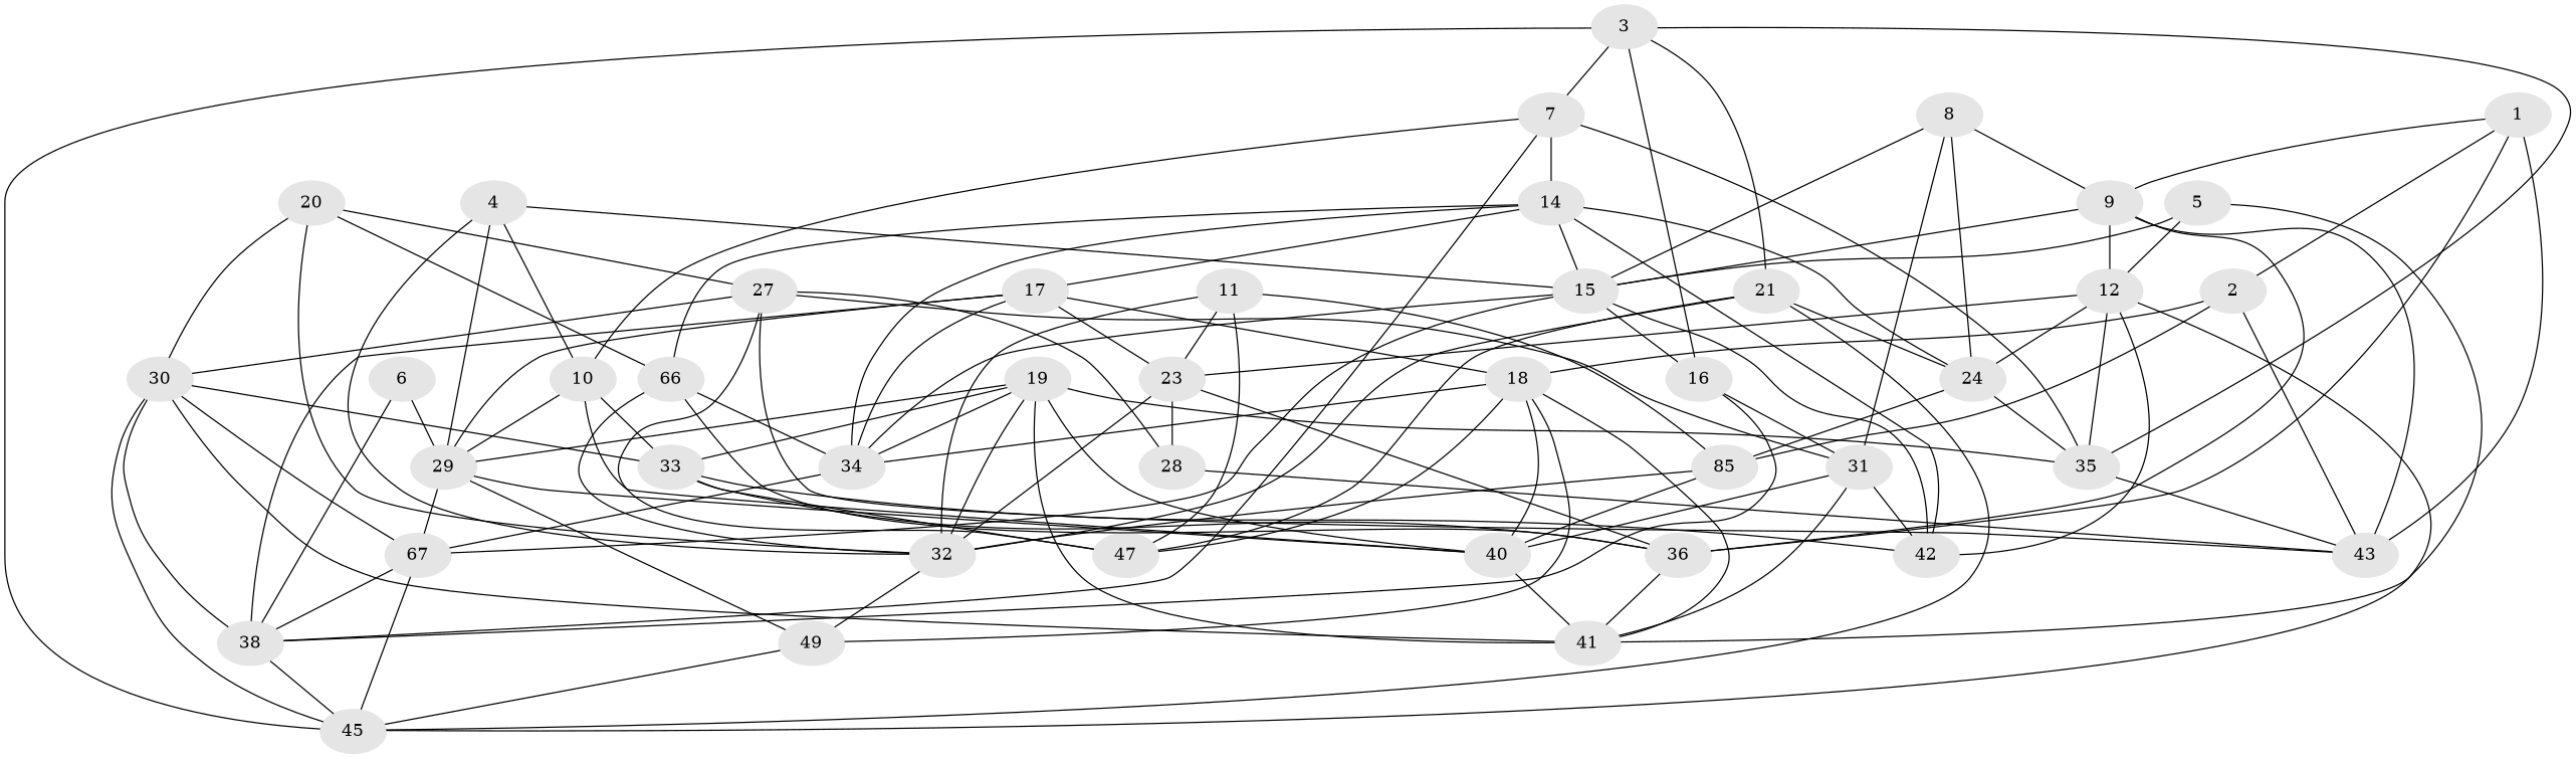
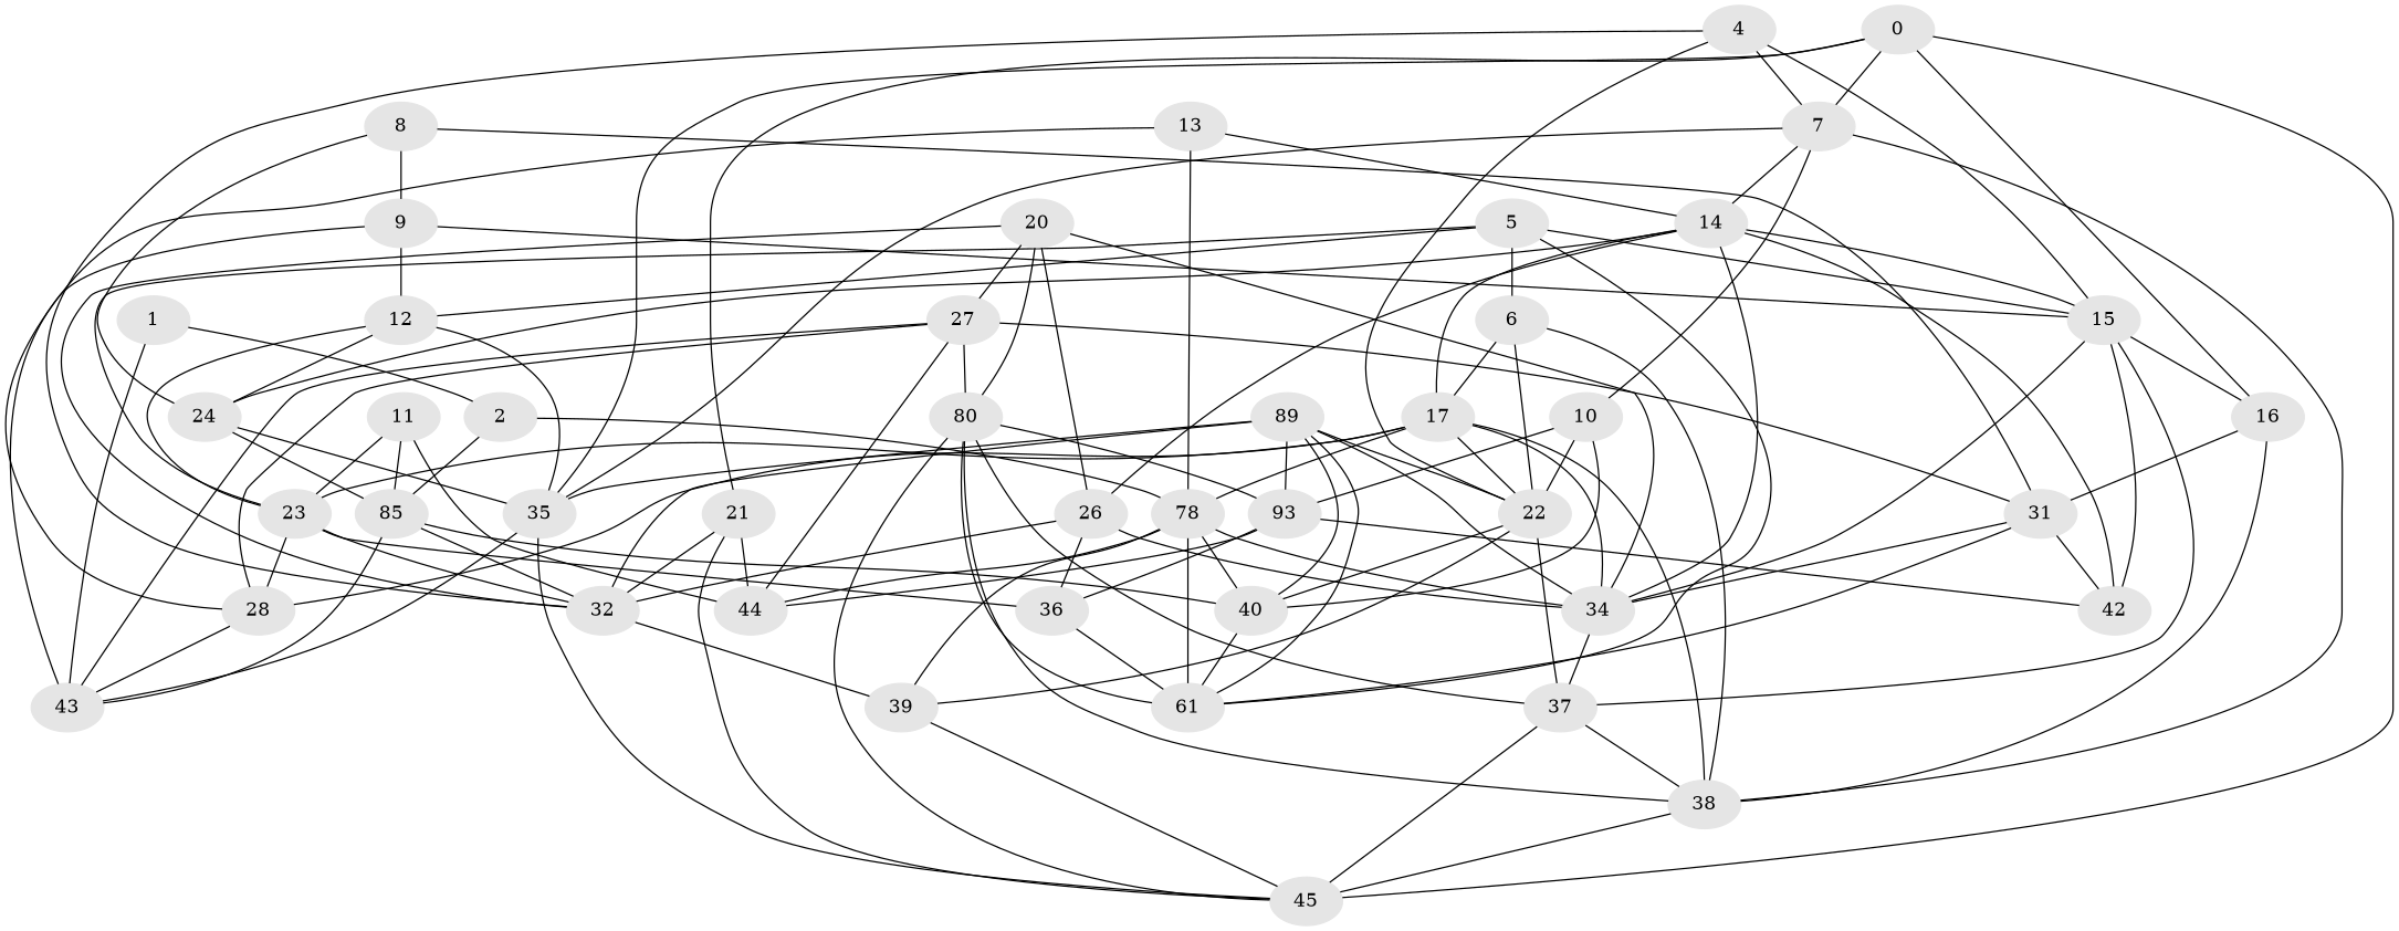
  graph {
    node [color=gray90 style=filled]
    edge [weight=1.0]
    1
    2
    9
    36
    43
-   18
+   18 [label=78]
    n7 [label=85]
    15
    12
-   41
+   41 [label=61]
    40
-   44 [label=47]
+   44
    34
-   39 [label=49]
+   39
    32
-   3
+   3 [label=0]
    7
    16
    21
    35
    45
    38
    10
    14
    31
    24
    4
-   29
+   29 [label=22]
    42
-   37 [label=67]
+   37
    5
    6
    23
    17
    28
-   33
-   26 [label=66]
+   33 [label=93]
+   26
    8
    11
-   19
+   13
+   19 [label=89]
    20
    27
-   30
+   30 [label=80]
    1 -- 2
-   1 -- 9
-   1 -- 36
    1 -- 43 [weight=3.0]
-   2 -- 43
+   n7 -- 43
    2 -- 18
    2 -- n7
-   9 -- 36
    9 -- 43
    9 -- 15
    9 -- 12
    36 -- 41
    18 -- 41
    18 -- 40
    18 -- 44
    18 -- 34
    18 -- 39
    n7 -- 40 [weight=2.0]
    n7 -- 32
    15 -- 34
    15 -- 16
    15 -- 42 [weight=2.0]
    15 -- 37
    12 -- 35
    12 -- 24
-   12 -- 42
    12 -- 23
    40 -- 41
    34 -- 37 [weight=2.0]
    39 -- 45
    32 -- 39
    3 -- 7
    3 -- 16
    3 -- 21
    3 -- 35
    3 -- 45 [weight=2.0]
    7 -- 35
    7 -- 38
    7 -- 10
    7 -- 14
    16 -- 38
    16 -- 31
    21 -- 44
    21 -- 32 [weight=2.0]
    21 -- 45
-   21 -- 24
    35 -- 43
-   12 -- 45
+   35 -- 45
    38 -- 45
    10 -- 40
    10 -- 29
    10 -- 33
    14 -- 15
    14 -- 34
    14 -- 24
    14 -- 42
    14 -- 17
    14 -- 26
    31 -- 41
-   31 -- 40
+   31 -- 34
    31 -- 42
    24 -- n7
    24 -- 35
    4 -- 15
    4 -- 32
-   4 -- 10
+   4 -- 7
    4 -- 29
    29 -- 40
    29 -- 39
    29 -- 37
    37 -- 45
    37 -- 38
    5 -- 15
    5 -- 12
    5 -- 41
+   5 -- 6
+   5 -- 23
    6 -- 38
    6 -- 29 [weight=2.0]
+   6 -- 17 [weight=2.0]
    23 -- 36
    23 -- 32
    23 -- 28 [weight=2.0]
    17 -- 18
    17 -- 34
    17 -- 38
    17 -- 29
    17 -- 23
+   17 -- 28
    28 -- 43
    33 -- 36
    33 -- 44 [weight=3.0]
    33 -- 42
    26 -- 36
    26 -- 34
    26 -- 32
    8 -- 9
-   8 -- 15
    8 -- 31
    8 -- 24
    11 -- n7
    11 -- 44
-   11 -- 32
    11 -- 23
+   13 -- 18
+   13 -- 14
+   13 -- 28
    19 -- 41
    19 -- 40
    19 -- 34
    19 -- 32
    19 -- 35 [weight=2.0]
    19 -- 29
    19 -- 33
+   20 -- 34
    20 -- 32
    20 -- 26
    20 -- 27
    20 -- 30
    27 -- 43
    27 -- 44
    27 -- 31 [weight=3.0]
    27 -- 28
    27 -- 30
    30 -- 41 [weight=2.0]
    30 -- 45
    30 -- 38 [weight=2.0]
    30 -- 37 [weight=2.0]
    30 -- 33
  }
